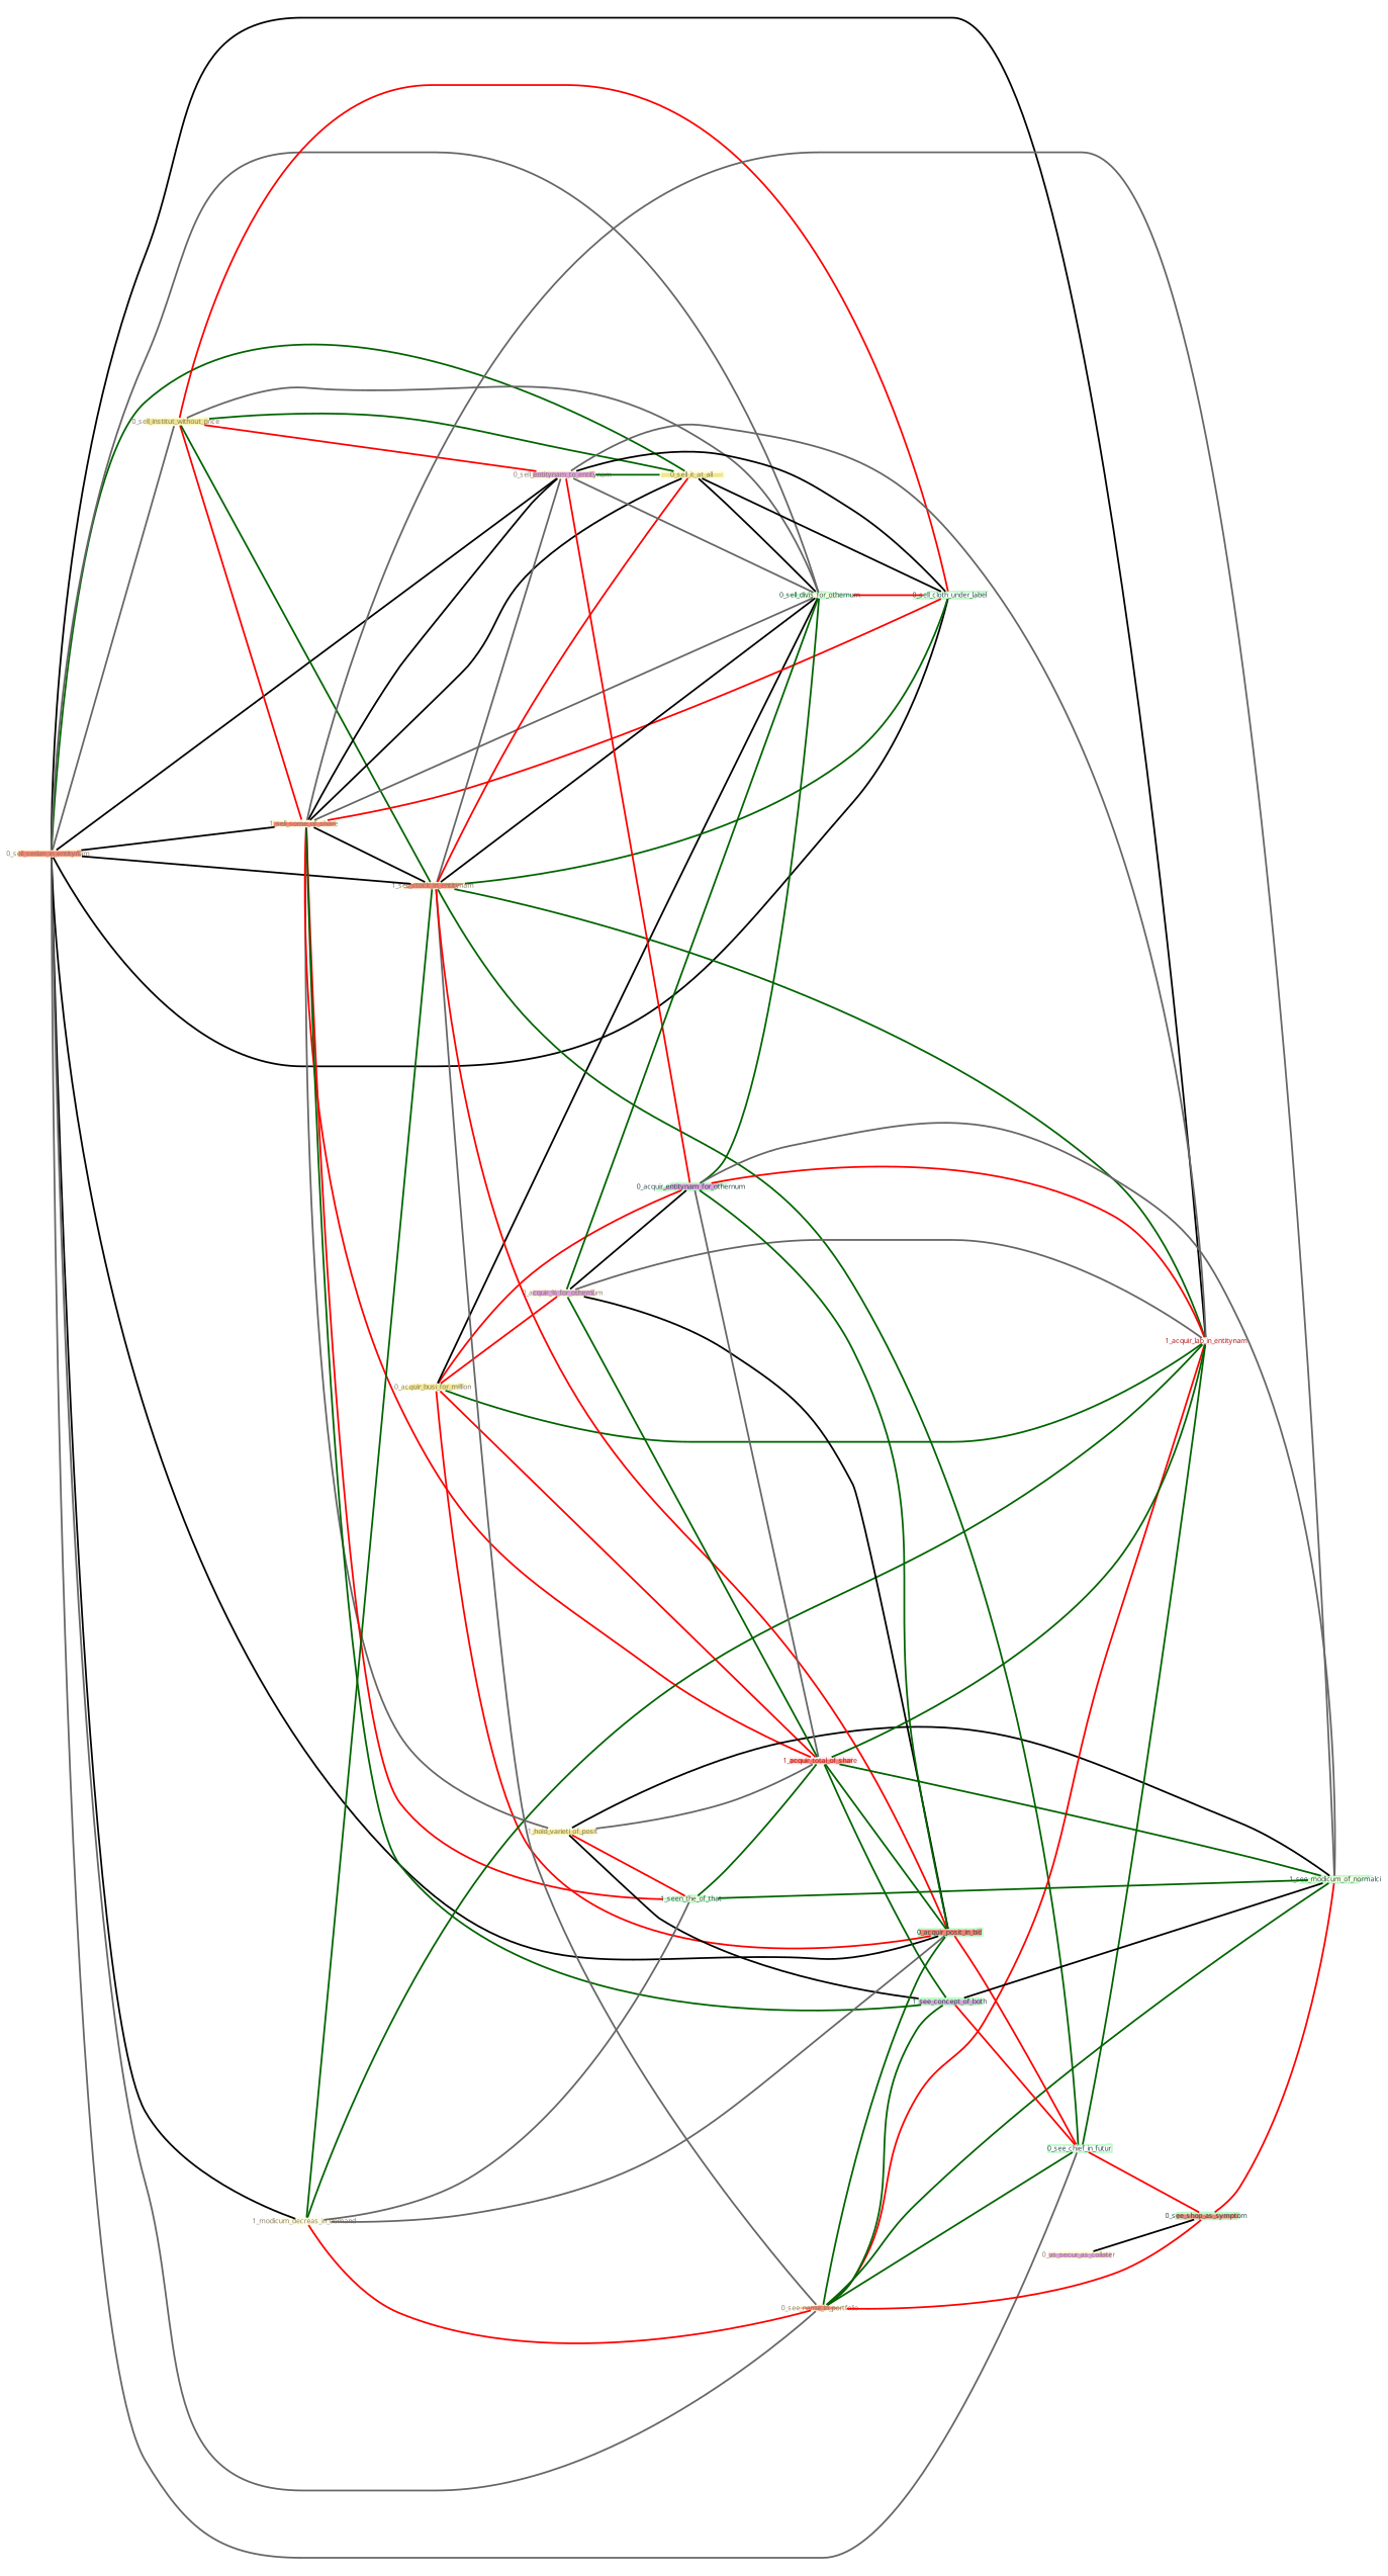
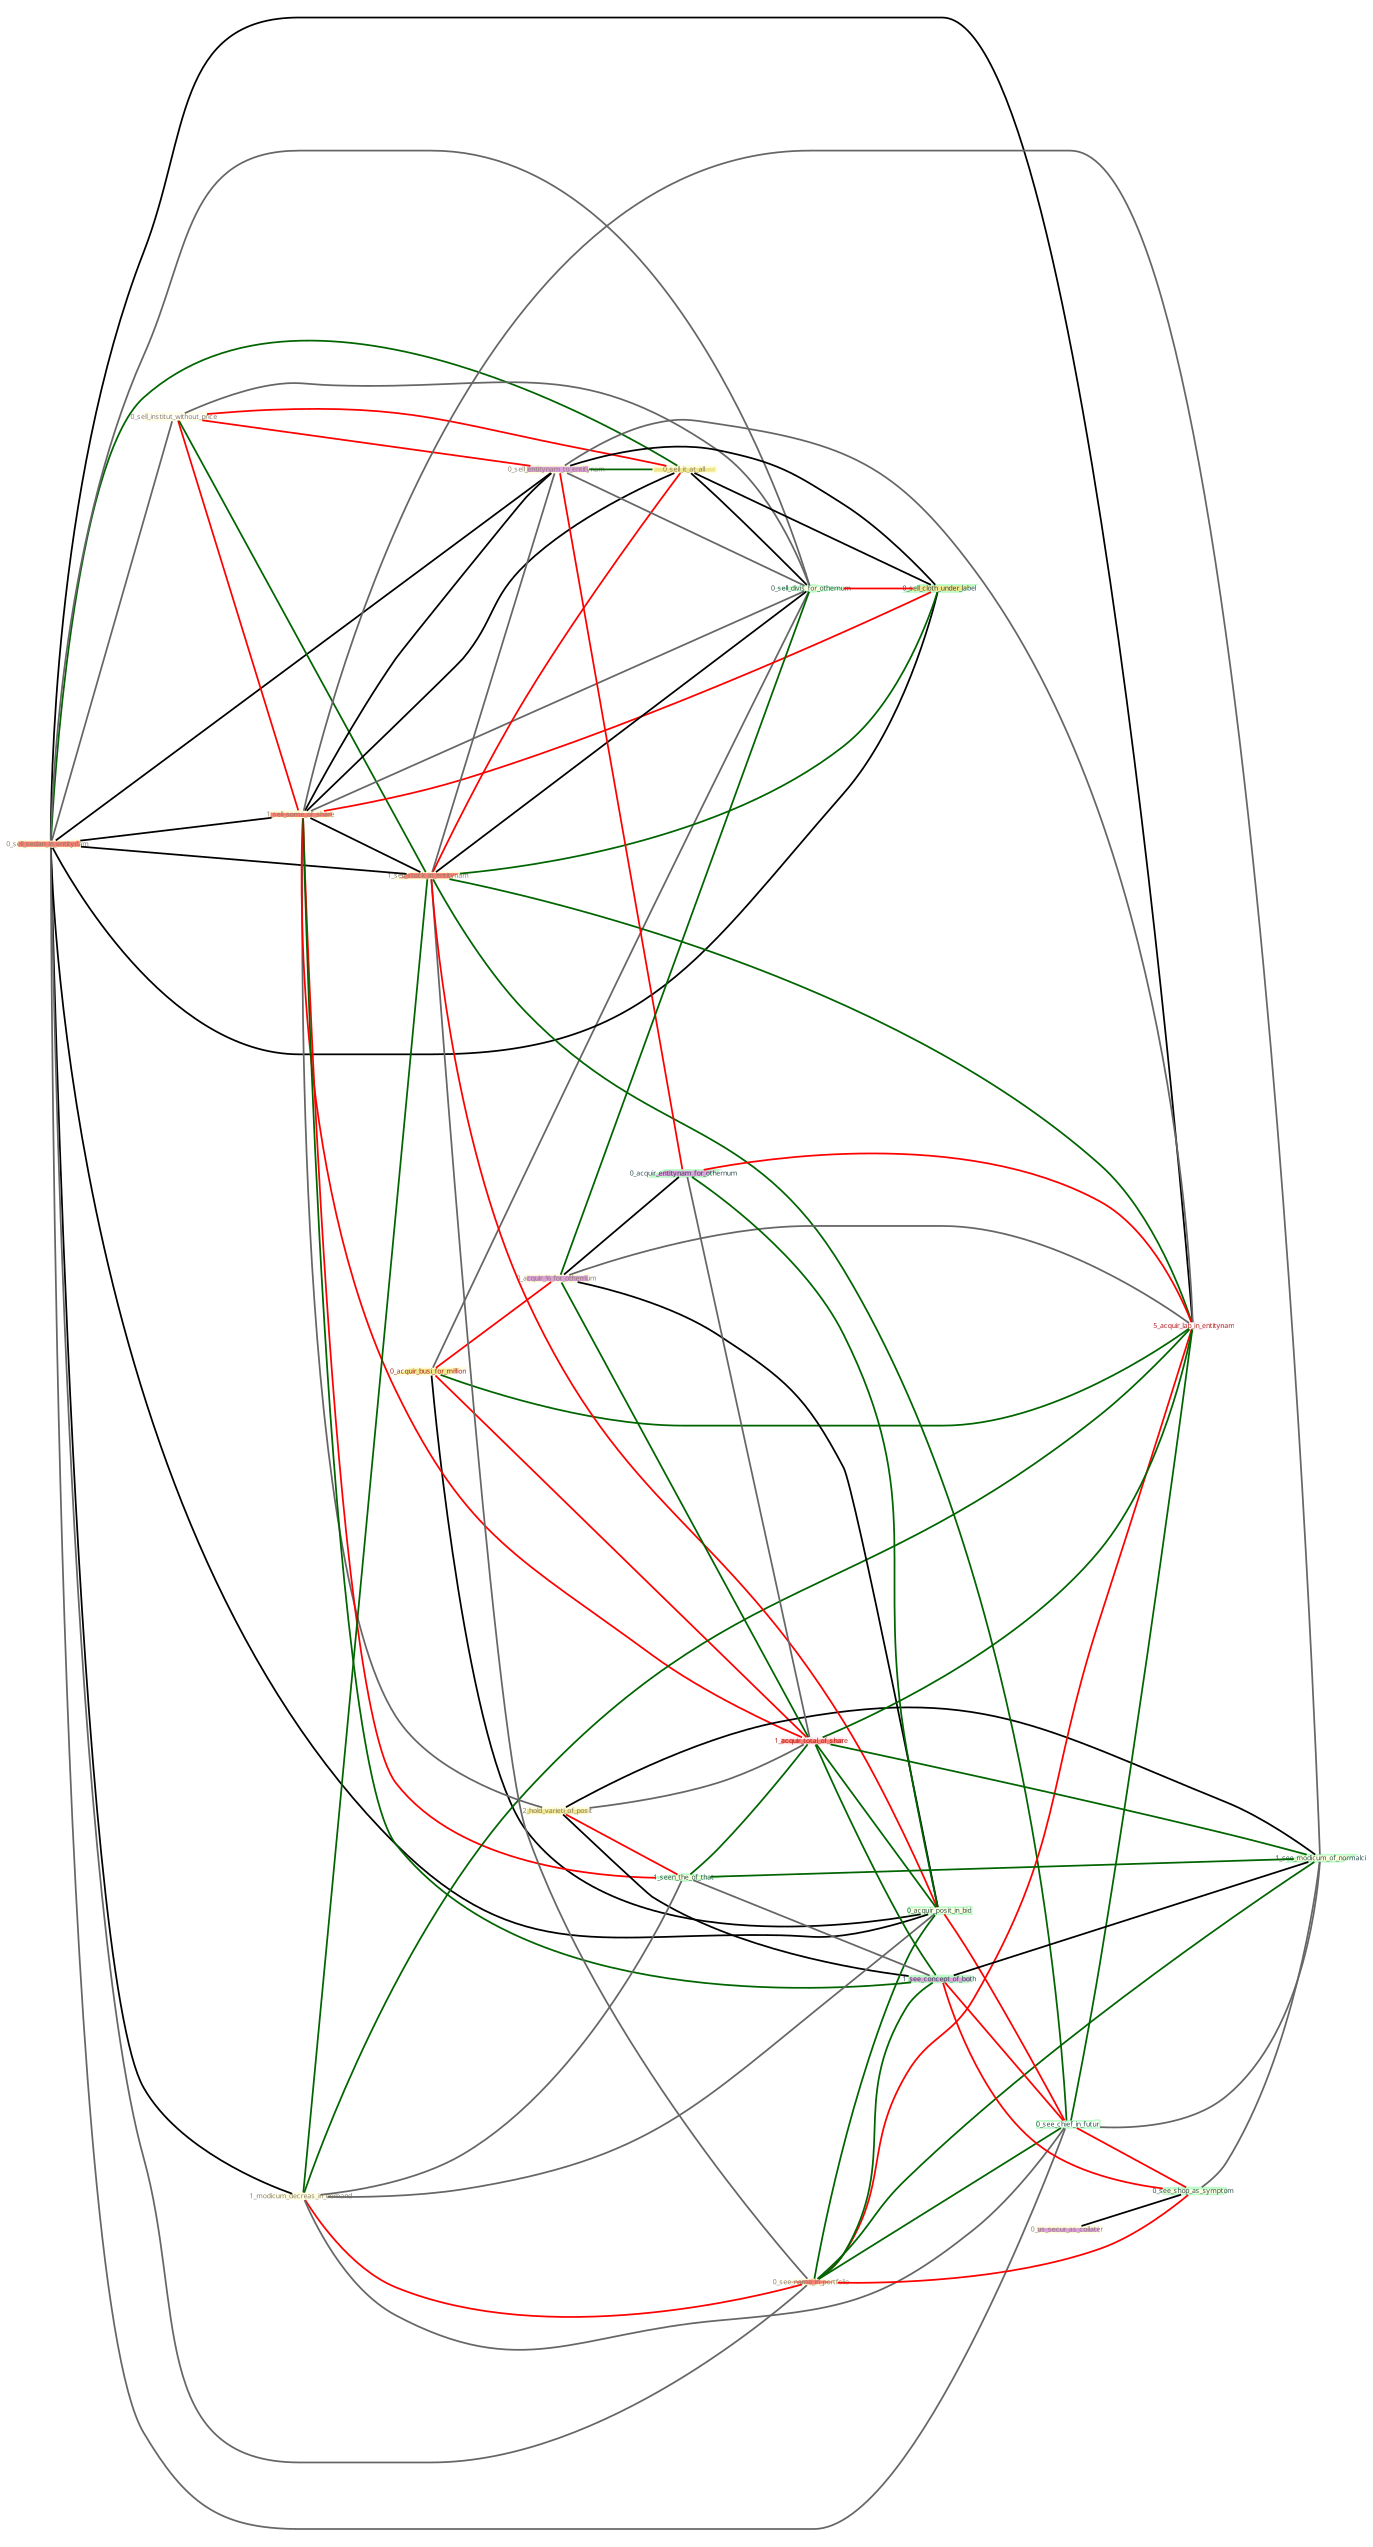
  graph {
    fontname="Noto Sans"
    rankdir=LR
    node [color="#ffffe0" fillcolor=salmon fixedsize=true fontcolor="#8b7d6b" fontname="Noto Sans" fontsize=4 shape=cylinder style=filled]
    edge [color=darkgreen fontname="Noto Sans" w=1]
-   "0_acquir_busi_for_million " [fillcolor=khaki height=.06 shape=parallelogram width=.5]
+   "0_acquir_busi_for_million " [fillcolor=khaki fontcolor="#b22222" height=.06 shape=parallelogram width=.5]
    "0_sell_sedan_in_entitynam " [height=.06 shape=folder width=.5]
-   "0_sell_institut_without_price " [fillcolor=khaki height=.06 shape=folder width=.5]
+   "0_sell_institut_without_price " [fillcolor=white height=.06 shape=folder width=.5]
    "1_sell_some_of_share " [height=.06 width=.5]
-   "1_hold_varieti_of_posit " [fillcolor=khaki height=.06 width=.5]
+   "1_hold_varieti_of_posit " [fillcolor=khaki height=.06 width=.5 label="2_hold_varieti_of_posit"]
    n6 [fillcolor=lightyellow height=.06 label="1_modicum_decreas_in_demand" shape=diamond width=.5]
    "1_sell_stock_in_entitynam " [height=.06 shape=parallelogram width=.5]
    "0_us_secur_as_collater " [fillcolor=plum height=.06 width=.5]
    "0_sell_entitynam_to_entitynam " [fillcolor=plum height=.06 shape=folder width=.5]
    "0_sell_it_at_all " [fillcolor=khaki height=.06 width=.5]
    "0_see_name_in_portfolio " [height=.06 shape=diamond width=.5]
    "0_acquir_%_for_othernum " [fillcolor=plum height=.06 shape=folder width=.5]
    "1_acquir_total_of_share " [color="#fff0f5" fontcolor="#b22222" height=.06 width=.5]
-   "1_acquir_lab_in_entitynam " [color="#fff0f5" fillcolor=white fontcolor="#b22222" height=.06 shape=diamond width=.5]
+   "1_acquir_lab_in_entitynam " [color="#fff0f5" fillcolor=white fontcolor="#b22222" height=.06 shape=diamond width=.5 label="5_acquir_lab_in_entitynam"]
    "0_acquir_entitynam_for_othernum " [color="#BDFCC9" fillcolor=plum fontcolor="#2f4f4f" height=.06 shape=parallelogram width=.5]
    "0_sell_divis_for_othernum " [color="#BDFCC9" fillcolor=lightyellow fontcolor="#2f4f4f" height=.06 shape=diamond width=.5]
-   "0_acquir_posit_in_bid " [color="#BDFCC9" fontcolor="#2f4f4f" height=.06 shape=folder width=.5]
-   "0_sell_cloth_under_label " [color="#BDFCC9" fillcolor=white fontcolor="#2f4f4f" height=.06 shape=parallelogram width=.5]
+   "0_acquir_posit_in_bid " [color="#BDFCC9" fillcolor=lightyellow fontcolor="#2f4f4f" height=.06 shape=folder width=.5]
+   "0_sell_cloth_under_label " [color="#BDFCC9" fillcolor=khaki fontcolor="#2f4f4f" height=.06 shape=parallelogram width=.5]
    "0_see_chief_in_futur " [color="#BDFCC9" fillcolor=white fontcolor="#2f4f4f" height=.06 shape=folder width=.5]
    "1_seen_the_of_that " [color="#BDFCC9" fillcolor=lightyellow fontcolor="#2f4f4f" height=.06 shape=diamond width=.5]
    "1_see_concept_of_both " [color="#BDFCC9" fillcolor=plum fontcolor="#2f4f4f" height=.06 width=.5]
    "1_see_modicum_of_normalci " [color="#BDFCC9" fillcolor=lightyellow fontcolor="#2f4f4f" height=.06 shape=parallelogram width=.5]
-   "0_see_shop_as_symptom " [color="#BDFCC9" fontcolor="#2f4f4f" height=.06 width=.5]
+   "0_see_shop_as_symptom " [color="#BDFCC9" fillcolor=lightyellow fontcolor="#2f4f4f" height=.06 width=.5]
    subgraph sub_1 {
      "0_acquir_busi_for_million "
      "0_sell_sedan_in_entitynam "
      "0_sell_institut_without_price "
      "1_sell_some_of_share "
      "1_hold_varieti_of_posit "
      n6
      "1_sell_stock_in_entitynam "
      "0_us_secur_as_collater "
      "0_sell_entitynam_to_entitynam "
      "0_sell_it_at_all "
      "0_see_name_in_portfolio "
      "0_acquir_%_for_othernum "
    }
    subgraph sub_2 {
      "1_acquir_total_of_share "
      "1_acquir_lab_in_entitynam "
    }
    "0_acquir_busi_for_million " -- "0_acquir_%_for_othernum " [color=red w=2]
    "0_acquir_busi_for_million " -- "1_acquir_total_of_share " [color=red]
    "0_acquir_busi_for_million " -- "1_acquir_lab_in_entitynam "
-   "0_acquir_busi_for_million " -- "0_acquir_entitynam_for_othernum " [color=red w=2]
-   "0_acquir_busi_for_million " -- "0_sell_divis_for_othernum " [color=black]
-   "0_acquir_busi_for_million " -- "0_acquir_posit_in_bid " [color=red]
+   "0_acquir_busi_for_million " -- "0_sell_divis_for_othernum " [color=gray40]
+   "0_acquir_busi_for_million " -- "0_acquir_posit_in_bid " [color=black]
    "0_sell_sedan_in_entitynam " -- "0_sell_institut_without_price " [color=gray40]
    "0_sell_sedan_in_entitynam " -- "1_sell_some_of_share " [color=black]
    "0_sell_sedan_in_entitynam " -- n6 [color=black]
    "0_sell_sedan_in_entitynam " -- "1_sell_stock_in_entitynam " [color=black w=3]
    "0_sell_sedan_in_entitynam " -- "0_sell_entitynam_to_entitynam " [color=black w=2]
    "0_sell_sedan_in_entitynam " -- "0_sell_it_at_all "
    "0_sell_sedan_in_entitynam " -- "0_see_name_in_portfolio " [color=gray40]
    "0_sell_sedan_in_entitynam " -- "1_acquir_lab_in_entitynam " [color=black w=2]
    "0_sell_sedan_in_entitynam " -- "0_sell_divis_for_othernum " [color=gray40]
    "0_sell_sedan_in_entitynam " -- "0_acquir_posit_in_bid " [color=black]
    "0_sell_sedan_in_entitynam " -- "0_sell_cloth_under_label " [color=black]
    "0_sell_sedan_in_entitynam " -- "0_see_chief_in_futur " [color=gray40]
    "0_sell_institut_without_price " -- "1_sell_some_of_share " [color=red]
    "0_sell_institut_without_price " -- "1_sell_stock_in_entitynam "
    "0_sell_institut_without_price " -- "0_sell_entitynam_to_entitynam " [color=red]
-   "0_sell_institut_without_price " -- "0_sell_it_at_all "
+   "0_sell_institut_without_price " -- "0_sell_it_at_all " [color=red]
    "0_sell_institut_without_price " -- "0_sell_divis_for_othernum " [color=gray40]
-   "0_sell_institut_without_price " -- "0_sell_cloth_under_label " [color=red]
    "1_sell_some_of_share " -- "1_hold_varieti_of_posit " [color=gray40]
    "1_sell_some_of_share " -- "1_sell_stock_in_entitynam " [color=black]
    "1_sell_some_of_share " -- "0_sell_entitynam_to_entitynam " [color=black]
    "1_sell_some_of_share " -- "0_sell_it_at_all " [color=black]
    "1_sell_some_of_share " -- "1_acquir_total_of_share " [color=red w=2]
    "1_sell_some_of_share " -- "0_sell_divis_for_othernum " [color=gray40]
    "1_sell_some_of_share " -- "0_sell_cloth_under_label " [color=red]
    "1_sell_some_of_share " -- "1_seen_the_of_that " [color=red]
    "1_sell_some_of_share " -- "1_see_concept_of_both "
    "1_sell_some_of_share " -- "1_see_modicum_of_normalci " [color=gray40]
    "1_hold_varieti_of_posit " -- "1_acquir_total_of_share " [color=gray40]
    "1_hold_varieti_of_posit " -- "1_seen_the_of_that " [color=red]
    "1_hold_varieti_of_posit " -- "1_see_concept_of_both " [color=black]
    "1_hold_varieti_of_posit " -- "1_see_modicum_of_normalci " [color=black]
    n6 -- "1_sell_stock_in_entitynam "
    n6 -- "0_see_name_in_portfolio " [color=red]
    n6 -- "1_acquir_lab_in_entitynam "
    n6 -- "0_acquir_posit_in_bid " [color=gray40]
+   n6 -- "0_see_chief_in_futur " [color=gray40]
    n6 -- "1_seen_the_of_that " [color=gray40]
    "1_sell_stock_in_entitynam " -- "0_sell_entitynam_to_entitynam " [color=gray40 w=2]
    "1_sell_stock_in_entitynam " -- "0_sell_it_at_all " [color=red]
    "1_sell_stock_in_entitynam " -- "0_see_name_in_portfolio " [color=gray40]
    "1_sell_stock_in_entitynam " -- "1_acquir_lab_in_entitynam " [w=2]
    "1_sell_stock_in_entitynam " -- "0_sell_divis_for_othernum " [color=black]
    "1_sell_stock_in_entitynam " -- "0_acquir_posit_in_bid " [color=red]
    "1_sell_stock_in_entitynam " -- "0_sell_cloth_under_label "
    "1_sell_stock_in_entitynam " -- "0_see_chief_in_futur "
    "0_us_secur_as_collater " -- "0_see_shop_as_symptom " [color=black]
    "0_sell_entitynam_to_entitynam " -- "0_sell_it_at_all "
    "0_sell_entitynam_to_entitynam " -- "1_acquir_lab_in_entitynam " [color=gray40]
    "0_sell_entitynam_to_entitynam " -- "0_acquir_entitynam_for_othernum " [color=red]
    "0_sell_entitynam_to_entitynam " -- "0_sell_divis_for_othernum " [color=gray40]
    "0_sell_entitynam_to_entitynam " -- "0_sell_cloth_under_label " [color=black]
    "0_sell_it_at_all " -- "0_sell_divis_for_othernum " [color=black]
    "0_sell_it_at_all " -- "0_sell_cloth_under_label " [color=black]
    "0_see_name_in_portfolio " -- "1_acquir_lab_in_entitynam " [color=red]
    "0_see_name_in_portfolio " -- "0_acquir_posit_in_bid "
    "0_see_name_in_portfolio " -- "0_see_chief_in_futur " [w=2]
    "0_see_name_in_portfolio " -- "1_see_concept_of_both "
    "0_see_name_in_portfolio " -- "1_see_modicum_of_normalci "
    "0_see_name_in_portfolio " -- "0_see_shop_as_symptom " [color=red]
    "0_acquir_%_for_othernum " -- "1_acquir_total_of_share "
    "0_acquir_%_for_othernum " -- "1_acquir_lab_in_entitynam " [color=gray40]
    "0_acquir_%_for_othernum " -- "0_acquir_entitynam_for_othernum " [color=black w=3]
    "0_acquir_%_for_othernum " -- "0_sell_divis_for_othernum " [w=2]
    "0_acquir_%_for_othernum " -- "0_acquir_posit_in_bid " [color=black]
    "1_acquir_total_of_share " -- "1_acquir_lab_in_entitynam "
    "1_acquir_total_of_share " -- "0_acquir_posit_in_bid "
    "1_acquir_total_of_share " -- "1_see_concept_of_both "
    "1_acquir_total_of_share " -- "1_see_modicum_of_normalci "
    "0_acquir_entitynam_for_othernum " -- "1_acquir_total_of_share " [color=gray40]
    "0_acquir_entitynam_for_othernum " -- "1_acquir_lab_in_entitynam " [color=red]
-   "0_acquir_entitynam_for_othernum " -- "0_sell_divis_for_othernum " [w=2]
    "0_acquir_entitynam_for_othernum " -- "0_acquir_posit_in_bid "
    "0_sell_divis_for_othernum " -- "0_sell_cloth_under_label " [color=red]
    "0_acquir_posit_in_bid " -- "0_see_chief_in_futur " [color=red]
    "0_see_chief_in_futur " -- "1_acquir_lab_in_entitynam "
-   "0_acquir_entitynam_for_othernum " -- "1_see_modicum_of_normalci " [color=gray40]
+   "0_see_chief_in_futur " -- "1_see_modicum_of_normalci " [color=gray40]
    "0_see_chief_in_futur " -- "0_see_shop_as_symptom " [color=red]
    "1_seen_the_of_that " -- "1_acquir_total_of_share "
+   "1_seen_the_of_that " -- "1_see_concept_of_both " [color=gray40]
    "1_seen_the_of_that " -- "1_see_modicum_of_normalci "
    "1_see_concept_of_both " -- "0_see_chief_in_futur " [color=red]
    "1_see_concept_of_both " -- "1_see_modicum_of_normalci " [color=black w=2]
-   "0_see_shop_as_symptom " -- "1_see_modicum_of_normalci " [color=red]
+   "1_see_concept_of_both " -- "0_see_shop_as_symptom " [color=red]
+   "0_see_shop_as_symptom " -- "1_see_modicum_of_normalci " [color=gray40]
  }
